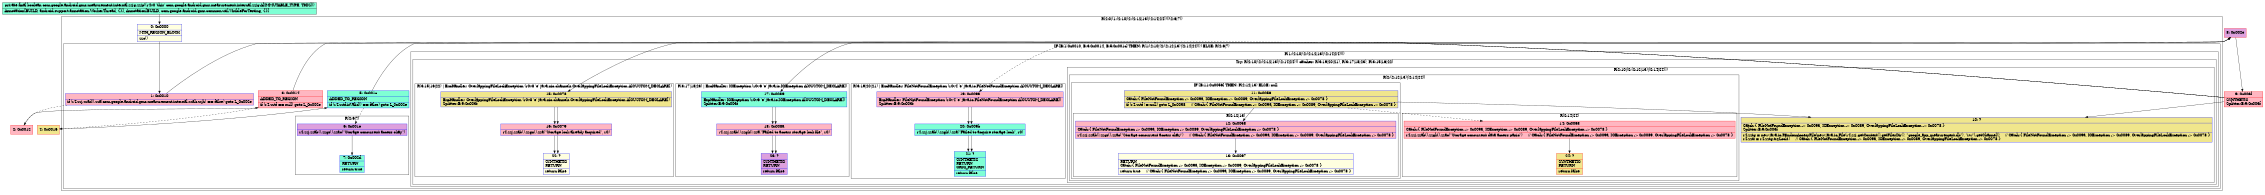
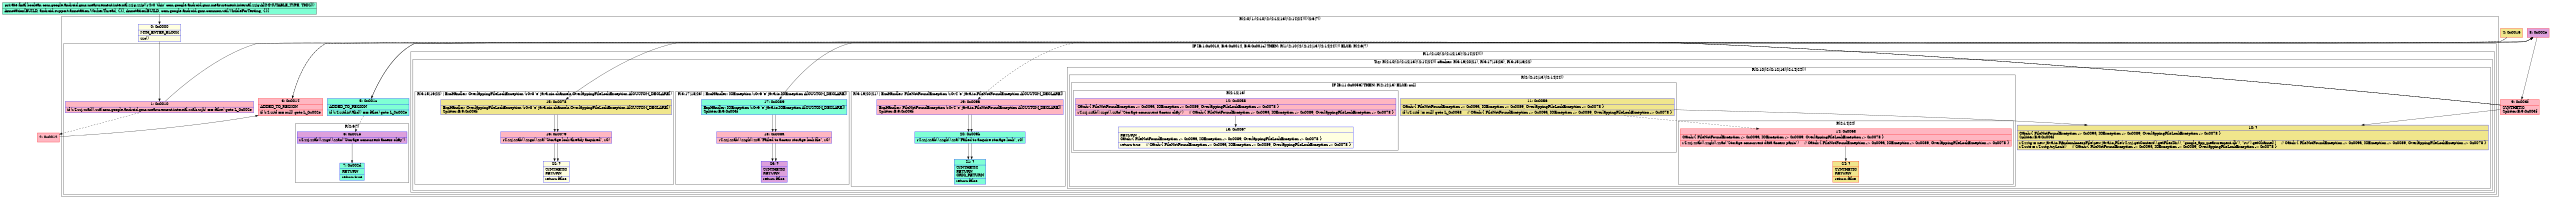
  digraph {
    node [color=blue fillcolor=lightpink shape=record style=filled]
    n1 [label="{12\:\ 0x0058|Catch:\{ FileNotFoundException \-\> 0x009a, IOException \-\> 0x0089, OverlappingFileLockException \-\> 0x0078 \}\l|r4.zzj.zzab().zzgs().zzao(\"Storage concurrent access okay\")     \/\/ Catch:\{ FileNotFoundException \-\> 0x009a, IOException \-\> 0x0089, OverlappingFileLockException \-\> 0x0078 \}\l}"]
    n2 [fillcolor=lightyellow label="{13\:\ 0x0067|RETURN\lCatch:\{ FileNotFoundException \-\> 0x009a, IOException \-\> 0x0089, OverlappingFileLockException \-\> 0x0078 \}\l|return true     \/\/ Catch:\{ FileNotFoundException \-\> 0x009a, IOException \-\> 0x0089, OverlappingFileLockException \-\> 0x0078 \}\l}"]
    n3 [fillcolor=khaki label="{11\:\ 0x0056|Catch:\{ FileNotFoundException \-\> 0x009a, IOException \-\> 0x0089, OverlappingFileLockException \-\> 0x0078 \}\l|if (r4.zztf != null) goto L_0x0058     \/\/ Catch:\{ FileNotFoundException \-\> 0x009a, IOException \-\> 0x0089, OverlappingFileLockException \-\> 0x0078 \}\l}"]
    n4 [color=red label="{14\:\ 0x0068|Catch:\{ FileNotFoundException \-\> 0x009a, IOException \-\> 0x0089, OverlappingFileLockException \-\> 0x0078 \}\l|r4.zzj.zzab().zzgk().zzao(\"Storage concurrent data access panic\")     \/\/ Catch:\{ FileNotFoundException \-\> 0x009a, IOException \-\> 0x0089, OverlappingFileLockException \-\> 0x0078 \}\l}"]
    n5 [color=red fillcolor=khaki label="{24\:\ ?|SYNTHETIC\lRETURN\l|return false\l}"]
    n6 [fillcolor=khaki label="{10\:\ ?|Catch:\{ FileNotFoundException \-\> 0x009a, IOException \-\> 0x0089, OverlappingFileLockException \-\> 0x0078 \}\lSplitter:B:9:0x003f\l|r4.zztg = new java.io.RandomAccessFile(new java.io.File(r4.zzj.getContext().getFilesDir(), \"google_app_measurement.db\"), \"rw\").getChannel()     \/\/ Catch:\{ FileNotFoundException \-\> 0x009a, IOException \-\> 0x0089, OverlappingFileLockException \-\> 0x0078 \}\lr4.zztf = r4.zztg.tryLock()     \/\/ Catch:\{ FileNotFoundException \-\> 0x009a, IOException \-\> 0x0089, OverlappingFileLockException \-\> 0x0078 \}\l}"]
    n7 [label="{19\:\ 0x009a|ExcHandler: FileNotFoundException (r0v4 'e' java.io.FileNotFoundException A[CUSTOM_DECLARE])\lSplitter:B:9:0x003f\l}"]
    n8 [fillcolor=aquamarine label="{20\:\ 0x009b|r4.zzj.zzab().zzgk().zza(\"Failed to acquire storage lock\", r0)\l}"]
    n9 [fillcolor=aquamarine label="{21\:\ ?|SYNTHETIC\lRETURN\lORIG_RETURN\l|return false\l}"]
    n10 [fillcolor=aquamarine label="{17\:\ 0x0089|ExcHandler: IOException (r0v6 'e' java.io.IOException A[CUSTOM_DECLARE])\lSplitter:B:9:0x003f\l}"]
    n11 [label="{18\:\ 0x008a|r4.zzj.zzab().zzgk().zza(\"Failed to access storage lock file\", r0)\l}"]
    n12 [fillcolor=plum label="{23\:\ ?|SYNTHETIC\lRETURN\l|return false\l}"]
    n13 [fillcolor=khaki label="{15\:\ 0x0078|ExcHandler: OverlappingFileLockException (r0v8 'e' java.nio.channels.OverlappingFileLockException A[CUSTOM_DECLARE])\lSplitter:B:9:0x003f\l}"]
    n14 [label="{16\:\ 0x0079|r4.zzj.zzab().zzgn().zza(\"Storage lock already acquired\", r0)\l}"]
    n15 [fillcolor=lightyellow label="{22\:\ ?|SYNTHETIC\lRETURN\l|return false\l}"]
    n16 [fillcolor=plum label="{6\:\ 0x001e|r4.zzj.zzab().zzgs().zzao(\"Storage concurrent access okay\")\l}"]
    n17 [fillcolor=aquamarine label="{7\:\ 0x002d|RETURN\l|return true\l}"]
    n18 [label="{1\:\ 0x0010|if (r4.zzj.zzad().zza(com.google.android.gms.measurement.internal.zzak.zzjh) == false) goto L_0x002e\l}"]
    n19 [color=red label="{3\:\ 0x0014|ADDED_TO_REGION\l|if (r4.zztf == null) goto L_0x002e\l}"]
    n20 [fillcolor=aquamarine label="{5\:\ 0x001c|ADDED_TO_REGION\l|if (r4.zztf.isValid() == false) goto L_0x002e\l}"]
-   n21 [fillcolor=lightyellow label="{0\:\ 0x0000|MTH_REGION_BLOCK\l|zzo()\l}"]
+   n21 [fillcolor=lightyellow label="{0\:\ 0x0000|MTH_ENTER_BLOCK\l|zzo()\l}"]
    n22 [color=red label="{2\:\ 0x0012}"]
    n23 [color=red fillcolor=plum label="{8\:\ 0x002e}"]
    n24 [color=red fillcolor=khaki label="{4\:\ 0x0016}"]
    n25 [color=red label="{9\:\ 0x003f|SYNTHETIC\lSplitter:B:9:0x003f\l}"]
    n26 [fillcolor=aquamarine label="{private final boolean com.google.android.gms.measurement.internal.zzjg.zzjp((r4v0 'this' com.google.android.gms.measurement.internal.zzjg A[IMMUTABLE_TYPE, THIS]))  | Annotation[BUILD, android.support.annotation.WorkerThread, \{\}], Annotation[BUILD, com.google.android.gms.common.util.VisibleForTesting, \{\}]\l}" color=""]
    subgraph cluster_1 {
      label="R(2:0|(1:(2:10|(2:(2:12|13)|(2:14|24))))(2:6|7))"
      n21
      subgraph cluster_2 {
        label="IF [B:1:0x0010, B:3:0x0014, B:5:0x001c] THEN: R(1:(2:10|(2:(2:12|13)|(2:14|24)))) ELSE: R(2:6|7)"
        n18
        n19
        n20
        subgraph cluster_3 {
          label="R(1:(2:10|(2:(2:12|13)|(2:14|24))))"
          subgraph cluster_4 {
            label="Try: R(2:10|(2:(2:12|13)|(2:14|24))) catches: R(3:19|20|21), R(3:17|18|23), R(3:15|16|22)"
            subgraph cluster_5 {
              label="R(2:10|(2:(2:12|13)|(2:14|24)))"
              n6
              subgraph cluster_6 {
                label="R(2:(2:12|13)|(2:14|24))"
                subgraph cluster_7 {
                  label="IF [B:11:0x0056] THEN: R(2:12|13) ELSE: null"
                  n3
                  subgraph cluster_8 {
                    label="R(2:12|13)"
                    n1
                    n2
                  }
                }
                subgraph cluster_9 {
                  label="R(2:14|24)"
                  n4
                  n5
                }
              }
            }
            subgraph cluster_10 {
              label="R(3:19|20|21) | ExcHandler: FileNotFoundException (r0v4 'e' java.io.FileNotFoundException A[CUSTOM_DECLARE])\l"
              n7
              n8
              n9
            }
            subgraph cluster_11 {
              label="R(3:17|18|23) | ExcHandler: IOException (r0v6 'e' java.io.IOException A[CUSTOM_DECLARE])\l"
              n10
              n11
              n12
            }
            subgraph cluster_12 {
              label="R(3:15|16|22) | ExcHandler: OverlappingFileLockException (r0v8 'e' java.nio.channels.OverlappingFileLockException A[CUSTOM_DECLARE])\l"
              n13
              n14
              n15
            }
          }
        }
        subgraph cluster_13 {
          label="R(2:6|7)"
          n16
          n17
        }
      }
    }
    subgraph cluster_14 {
      label="R(3:17|18|23) | ExcHandler: IOException (r0v6 'e' java.io.IOException A[CUSTOM_DECLARE])\l"
    }
    subgraph cluster_15 {
      label="R(3:19|20|21) | ExcHandler: FileNotFoundException (r0v4 'e' java.io.FileNotFoundException A[CUSTOM_DECLARE])\l"
    }
    subgraph cluster_16 {
      label="R(3:15|16|22) | ExcHandler: OverlappingFileLockException (r0v8 'e' java.nio.channels.OverlappingFileLockException A[CUSTOM_DECLARE])\l"
    }
    n1 -> n2
-   n3 -> n1
    n3 -> n4 [style=dashed]
    n3 -> n6
    n4 -> n5
    n7 -> n8
    n7 -> n8
    n8 -> n9
    n8 -> n9
    n10 -> n11
    n10 -> n11
    n11 -> n12
    n11 -> n12
    n13 -> n14
    n13 -> n14
    n14 -> n15
    n14 -> n15
    n16 -> n17
    n18 -> n22 [style=dashed]
    n18 -> n23
    n19 -> n23
-   n19 -> n24 [style=dashed]
+   n24 -> n19 [style=dashed]
    n20 -> n16 [style=dashed]
    n20 -> n23
    n21 -> n18
    n22 -> n19
    n23 -> n25
    n24 -> n20
    n25 -> n6
    n25 -> n7 [style=dashed]
    n25 -> n10
    n25 -> n13
    n26 -> n21
  }
